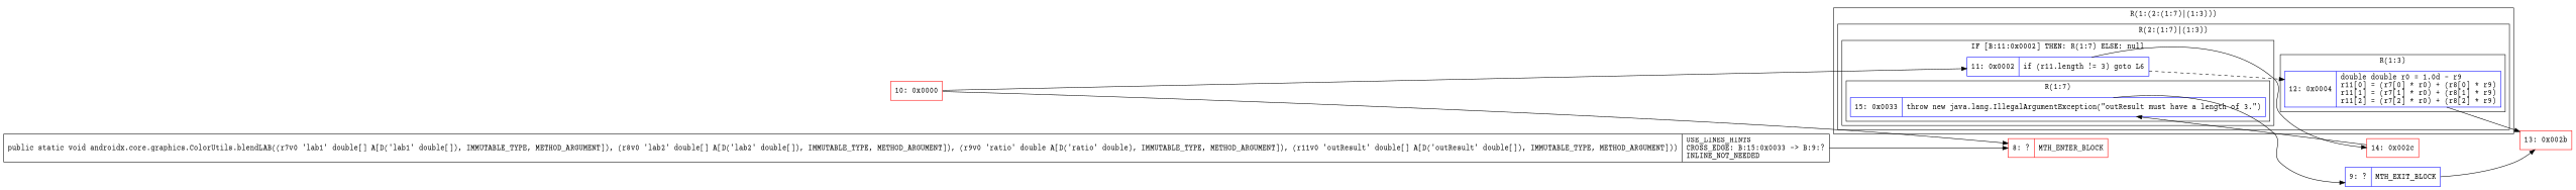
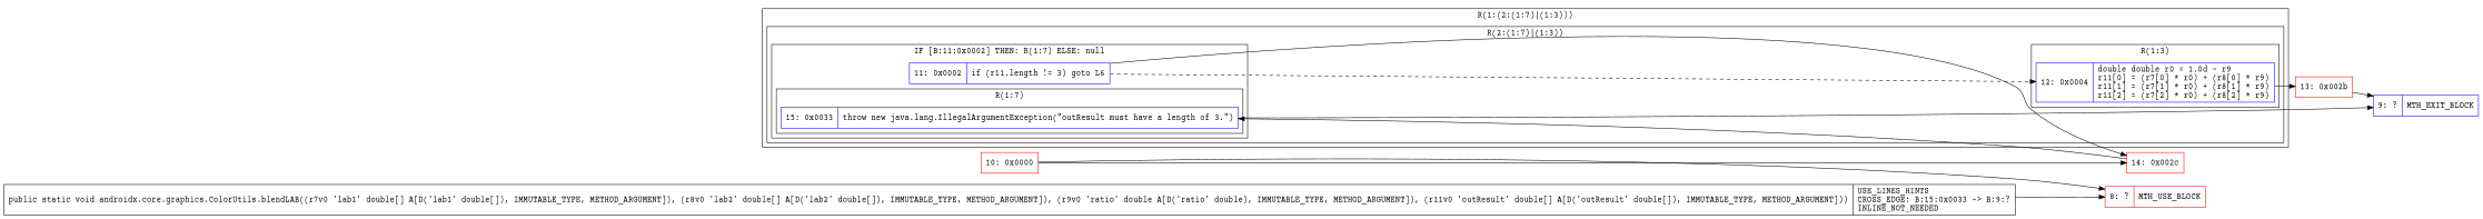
  digraph {
    fontname="Courier Prime"
    rankdir=LR
    node [color=blue fontname="Courier Prime" shape=record]
    edge [fontname="Courier Prime"]
    n1 [label="{15\:\ 0x0033|throw new java.lang.IllegalArgumentException(\"outResult must have a length of 3.\")\l}"]
    n2 [label="{11\:\ 0x0002|if (r11.length != 3) goto L6\l}"]
    n3 [label="{12\:\ 0x0004|double double r0 = 1.0d \- r9\lr11[0] = (r7[0] * r0) + (r8[0] * r9)\lr11[1] = (r7[1] * r0) + (r8[1] * r9)\lr11[2] = (r7[2] * r0) + (r8[2] * r9)\l}"]
    n4 [label="{9\:\ ?|MTH_EXIT_BLOCK\l}"]
    n5 [color=red label="{14\:\ 0x002c}"]
    n6 [color=red label="{13\:\ 0x002b}"]
-   n7 [color=red label="{8\:\ ?|MTH_ENTER_BLOCK\l}"]
+   n7 [color=red label="{8\:\ ?|MTH_USE_BLOCK\l}"]
    n8 [color=red label="{10\:\ 0x0000}"]
    n9 [label="{public static void androidx.core.graphics.ColorUtils.blendLAB((r7v0 'lab1' double[] A[D('lab1' double[]), IMMUTABLE_TYPE, METHOD_ARGUMENT]), (r8v0 'lab2' double[] A[D('lab2' double[]), IMMUTABLE_TYPE, METHOD_ARGUMENT]), (r9v0 'ratio' double A[D('ratio' double), IMMUTABLE_TYPE, METHOD_ARGUMENT]), (r11v0 'outResult' double[] A[D('outResult' double[]), IMMUTABLE_TYPE, METHOD_ARGUMENT]))  | USE_LINES_HINTS\lCROSS_EDGE: B:15:0x0033 \-\> B:9:?\lINLINE_NOT_NEEDED\l}" color=""]
    subgraph cluster_1 {
      label="R(1:(2:(1:7)|(1:3)))"
      subgraph cluster_2 {
        label="R(2:(1:7)|(1:3))"
        subgraph cluster_3 {
          label="IF [B:11:0x0002] THEN: R(1:7) ELSE: null"
          n2
          subgraph cluster_4 {
            label="R(1:7)"
            n1
          }
        }
        subgraph cluster_5 {
          label="R(1:3)"
          n3
        }
      }
    }
    n1 -> n4
    n2 -> n3 [style=dashed]
    n2 -> n5
    n3 -> n6
    n5 -> n1
-   n4 -> n6
-   n8 -> n2
+   n6 -> n4
+   n8 -> n5
    n8 -> n7
    n9 -> n7
  }
